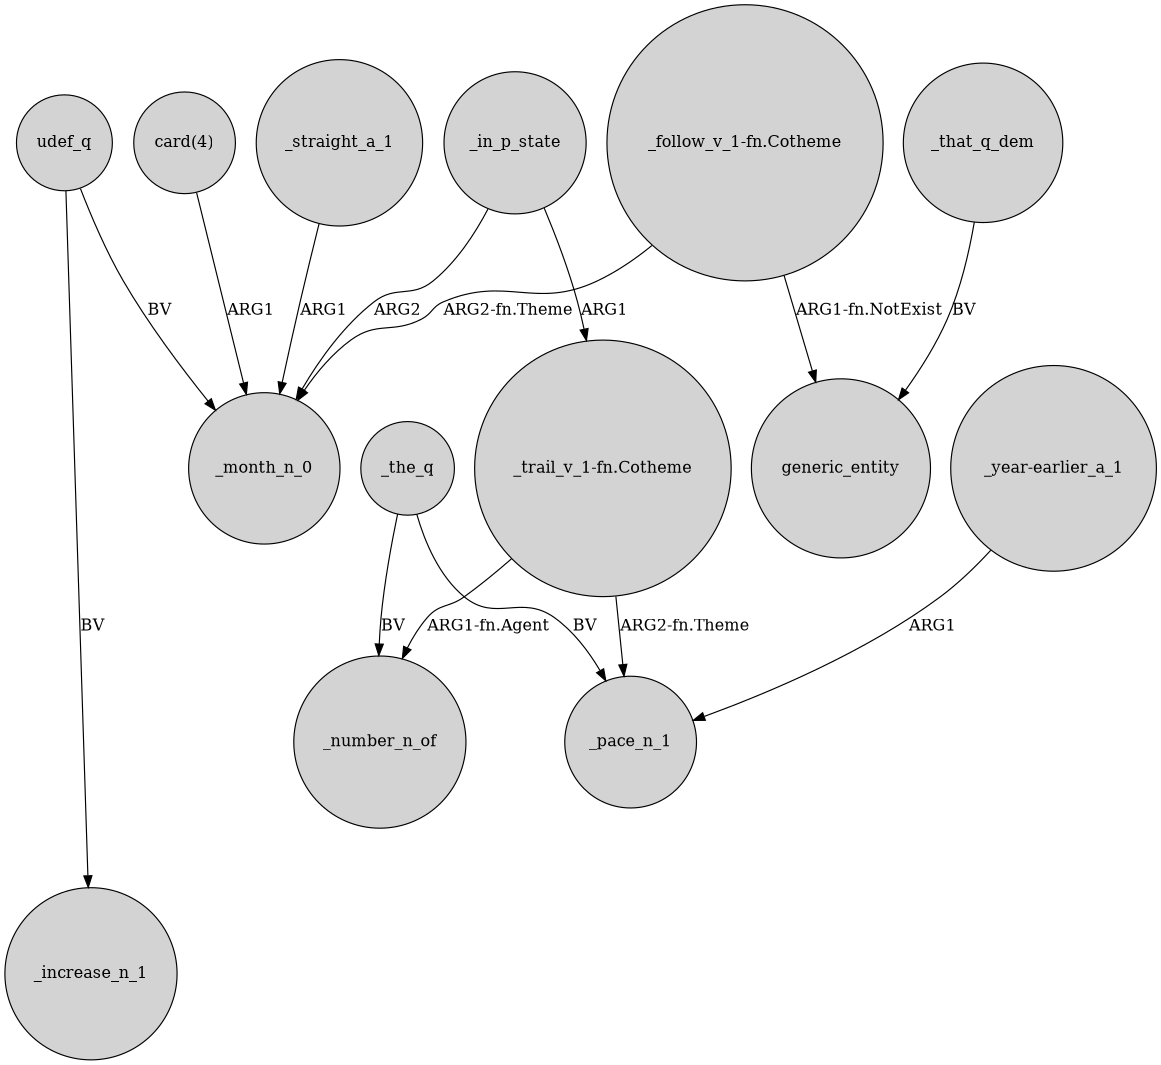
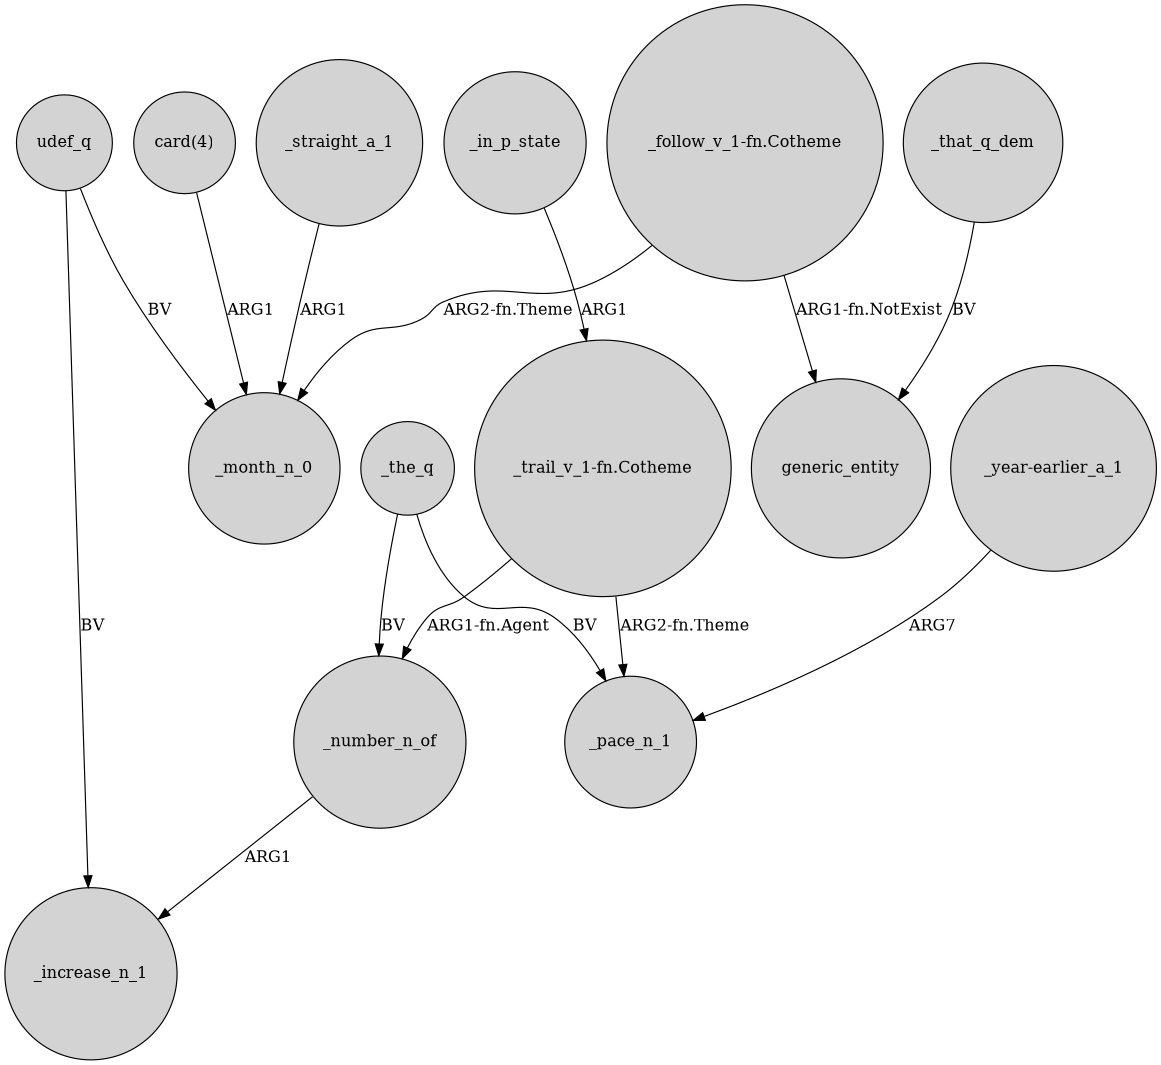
  digraph {
    node [shape=circle style=filled]
    n1 [label=_month_n_0]
    _straight_a_1
    "card(4)"
    _the_q
    _number_n_of
    _pace_n_1
    _increase_n_1
    "_trail_v_1-fn.Cotheme"
    "_follow_v_1-fn.Cotheme"
    generic_entity
    "_year-earlier_a_1"
    udef_q
    _that_q_dem
    _in_p_state
    _straight_a_1 -> n1 [label=ARG1]
    "card(4)" -> n1 [label=ARG1]
    _the_q -> _number_n_of [label=BV]
    _the_q -> _pace_n_1 [label=BV]
+   _number_n_of -> _increase_n_1 [label=ARG1]
    "_trail_v_1-fn.Cotheme" -> _number_n_of [label="ARG1-fn.Agent"]
    "_trail_v_1-fn.Cotheme" -> _pace_n_1 [label="ARG2-fn.Theme"]
    "_follow_v_1-fn.Cotheme" -> n1 [label="ARG2-fn.Theme"]
    "_follow_v_1-fn.Cotheme" -> generic_entity [label="ARG1-fn.NotExist"]
-   "_year-earlier_a_1" -> _pace_n_1 [label=ARG1]
+   "_year-earlier_a_1" -> _pace_n_1 [label=ARG7]
    udef_q -> n1 [label=BV]
    udef_q -> _increase_n_1 [label=BV]
    _that_q_dem -> generic_entity [label=BV]
-   _in_p_state -> n1 [label=ARG2]
    _in_p_state -> "_trail_v_1-fn.Cotheme" [label=ARG1]
  }
